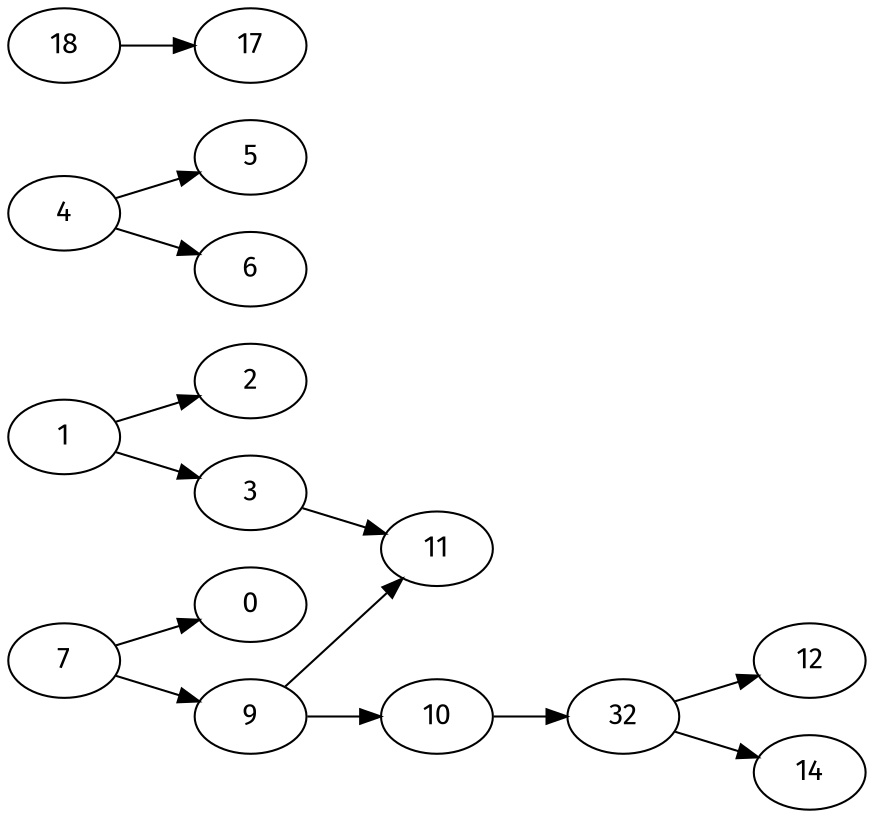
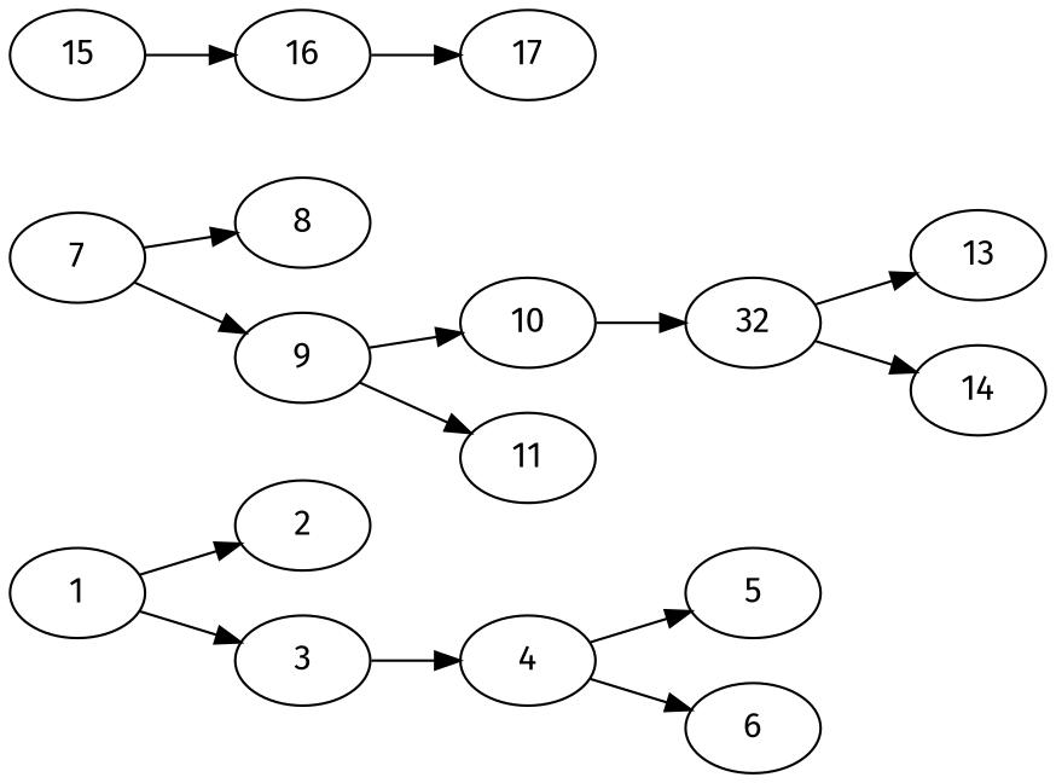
  digraph {
    fontname="Fira Sans"
    rankdir=LR
    node [alpha=0.19 fontname="Fira Sans"]
    edge [fontname="Fira Sans"]
    1 [expect_size=1207740343655609]
    2 [alpha=0.00 expect_size=620224828988969]
    3 [expect_size=5761491721555436]
    4 [alpha=0.07 expect_size=16389076600317764]
    5 [alpha=0.20 expect_size=2286751216547397632]
    6 [alpha=0.02 expect_size=9299481485093532]
    7 [alpha=0.06 expect_size=44116255225253]
-   8 [alpha=0.16 expect_size=12248187554958662 label=0]
+   8 [alpha=0.16 expect_size=12248187554958662]
    9 [alpha=0.05 expect_size=62009289878798336]
    10 [alpha=0.15 expect_size=8732050067068404]
    11 [alpha=0.08 expect_size=134251518472061]
    n12 [alpha=0.08 expect_size=1350475156815872000 label=32]
-   13 [alpha=0.18 expect_size=10716085281203864 label=12]
+   13 [alpha=0.18 expect_size=10716085281203864]
    14 [alpha=0.14 expect_size=10925384410991442]
-   16 [alpha=0.11 expect_size=119664985724751 label=18]
+   15 [expect_size=175601224492515328]
+   16 [alpha=0.11 expect_size=119664985724751]
    17 [alpha=0.03 expect_size=294204825322931]
    1 -> 2
    1 -> 3
-   3 -> 11
+   3 -> 4
    4 -> 5
    4 -> 6
    7 -> 8
    7 -> 9
    9 -> 10
    9 -> 11
    10 -> n12
    n12 -> 13
    n12 -> 14
+   15 -> 16
    16 -> 17
  }
